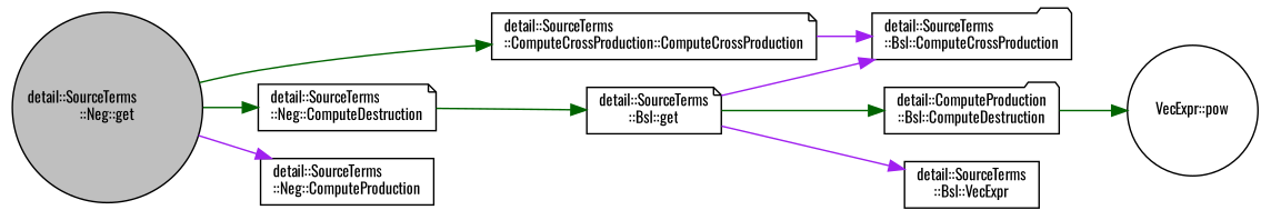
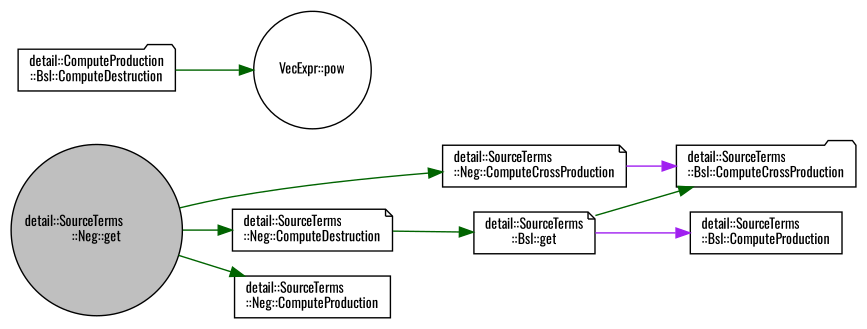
  digraph {
    fontname=Oswald
    rankdir=LR
    node [color=black fillcolor=white fontname=Oswald fontsize=10 shape=note style=filled]
    edge [color=darkgreen fontname=Oswald fontsize=10 labelfontname=Helvetica labelfontsize=10 style=solid]
    n1 [fillcolor=grey75 fontcolor=black height=0.2 label="detail::SourceTerms\l::Neg::get" shape=circle width=0.4]
-   n2 [height=0.2 label="detail::SourceTerms\l::ComputeCrossProduction::ComputeCrossProduction" width=0.4]
+   n2 [height=0.2 label="detail::SourceTerms\l::Neg::ComputeCrossProduction" width=0.4]
    n3 [height=0.2 label="detail::SourceTerms\l::Neg::ComputeDestruction" width=0.4]
    n4 [height=0.2 label="detail::SourceTerms\l::Neg::ComputeProduction" shape=box width=0.4]
    n5 [height=0.2 label="detail::SourceTerms\l::Bsl::ComputeCrossProduction" shape=folder width=0.4]
    n6 [height=0.2 label="detail::SourceTerms\l::Bsl::get" width=0.4]
    n7 [height=0.2 label="detail::ComputeProduction\l::Bsl::ComputeDestruction" shape=folder width=0.4]
-   n8 [height=0.2 label="detail::SourceTerms\l::Bsl::VecExpr" shape=box width=0.4]
+   n8 [height=0.2 label="detail::SourceTerms\l::Bsl::ComputeProduction" shape=box width=0.4]
    n9 [height=0.2 label="VecExpr::pow" shape=circle width=0.4]
    n1 -> n2
    n1 -> n3
-   n1 -> n4 [color=purple]
+   n1 -> n4
    n2 -> n5 [color=purple]
    n3 -> n6
-   n6 -> n5 [color=purple]
-   n6 -> n7
+   n6 -> n5
    n6 -> n8 [color=purple]
    n7 -> n9
  }
